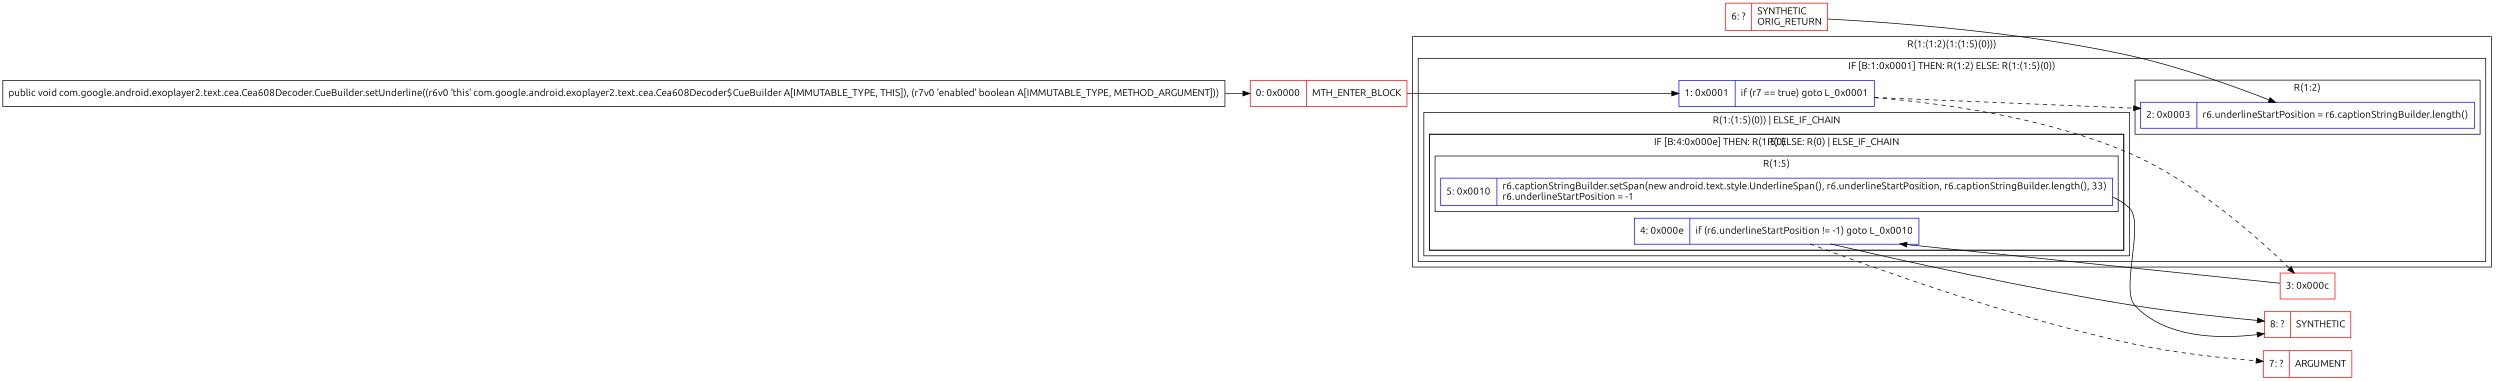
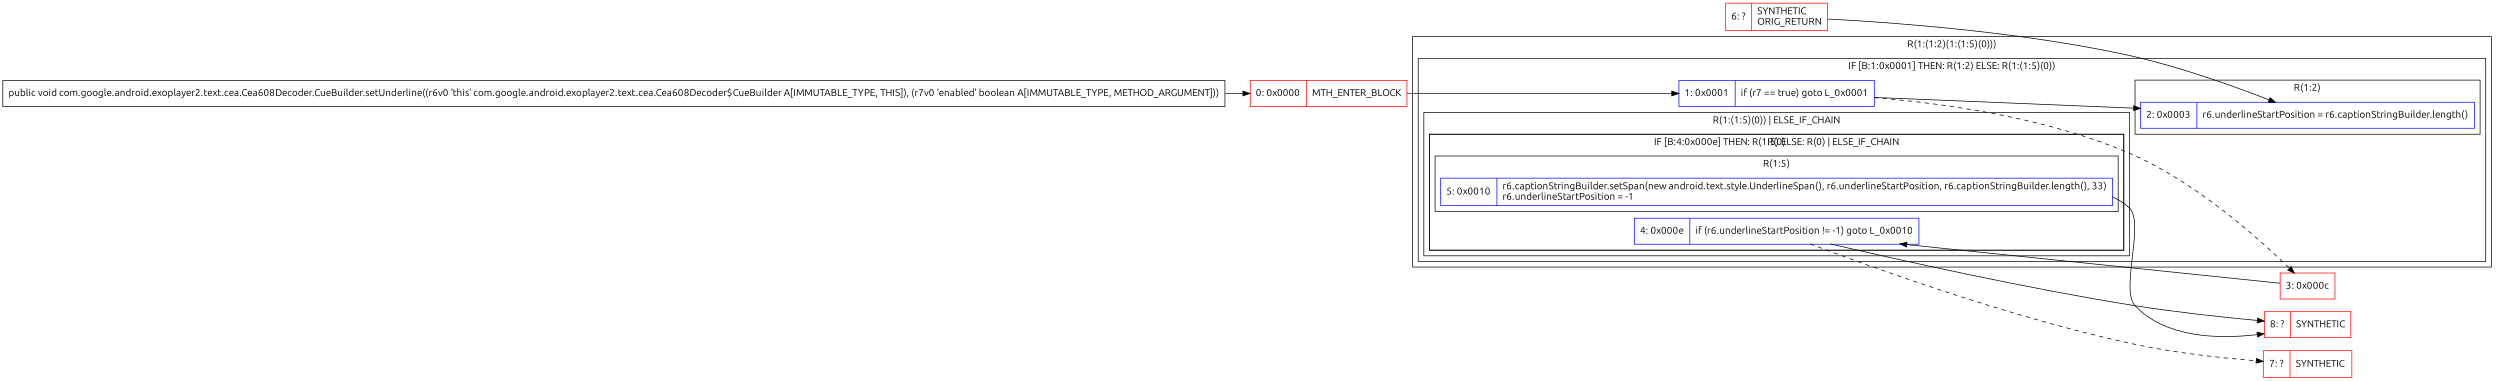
  digraph {
    fontname=Ubuntu
    rankdir=LR
    node [color=red fontname=Ubuntu shape=record]
    edge [fontname=Ubuntu]
    n1 [color=blue label="{2\:\ 0x0003|r6.underlineStartPosition = r6.captionStringBuilder.length()\l}"]
    n2 [color=blue label="{5\:\ 0x0010|r6.captionStringBuilder.setSpan(new android.text.style.UnderlineSpan(), r6.underlineStartPosition, r6.captionStringBuilder.length(), 33)\lr6.underlineStartPosition = \-1\l}"]
    n3 [color=blue label="{4\:\ 0x000e|if (r6.underlineStartPosition != \-1) goto L_0x0010\l}"]
    n4 [color=blue label="{1\:\ 0x0001|if (r7 == true) goto L_0x0001\l}"]
    n5 [label="{8\:\ ?|SYNTHETIC\l}"]
-   n6 [label="{7\:\ ?|ARGUMENT\l}"]
+   n6 [label="{7\:\ ?|SYNTHETIC\l}"]
    n7 [label="{3\:\ 0x000c}"]
    n8 [label="{6\:\ ?|SYNTHETIC\lORIG_RETURN\l}"]
    n9 [label="{0\:\ 0x0000|MTH_ENTER_BLOCK\l}"]
    n10 [label="{public void com.google.android.exoplayer2.text.cea.Cea608Decoder.CueBuilder.setUnderline((r6v0 'this' com.google.android.exoplayer2.text.cea.Cea608Decoder$CueBuilder A[IMMUTABLE_TYPE, THIS]), (r7v0 'enabled' boolean A[IMMUTABLE_TYPE, METHOD_ARGUMENT])) }" color=""]
    subgraph cluster_1 {
      label="R(1:(1:2)(1:(1:5)(0)))"
      subgraph cluster_2 {
        label="IF [B:1:0x0001] THEN: R(1:2) ELSE: R(1:(1:5)(0))"
        n4
        subgraph cluster_3 {
          label="R(1:2)"
          n1
        }
        subgraph cluster_4 {
          label="R(1:(1:5)(0)) | ELSE_IF_CHAIN\l"
          subgraph cluster_5 {
            label="IF [B:4:0x000e] THEN: R(1:5) ELSE: R(0) | ELSE_IF_CHAIN\l"
            n3
            subgraph cluster_6 {
              label="R(1:5)"
              n2
            }
            subgraph cluster_7 {
              label="R(0)"
            }
          }
        }
      }
    }
    n2 -> n5
    n3 -> n5
    n3 -> n6 [style=dashed]
-   n4 -> n1 [style=dashed]
+   n4 -> n1
    n4 -> n7 [style=dashed]
    n7 -> n3
    n8 -> n1
    n9 -> n4
    n10 -> n9
  }
